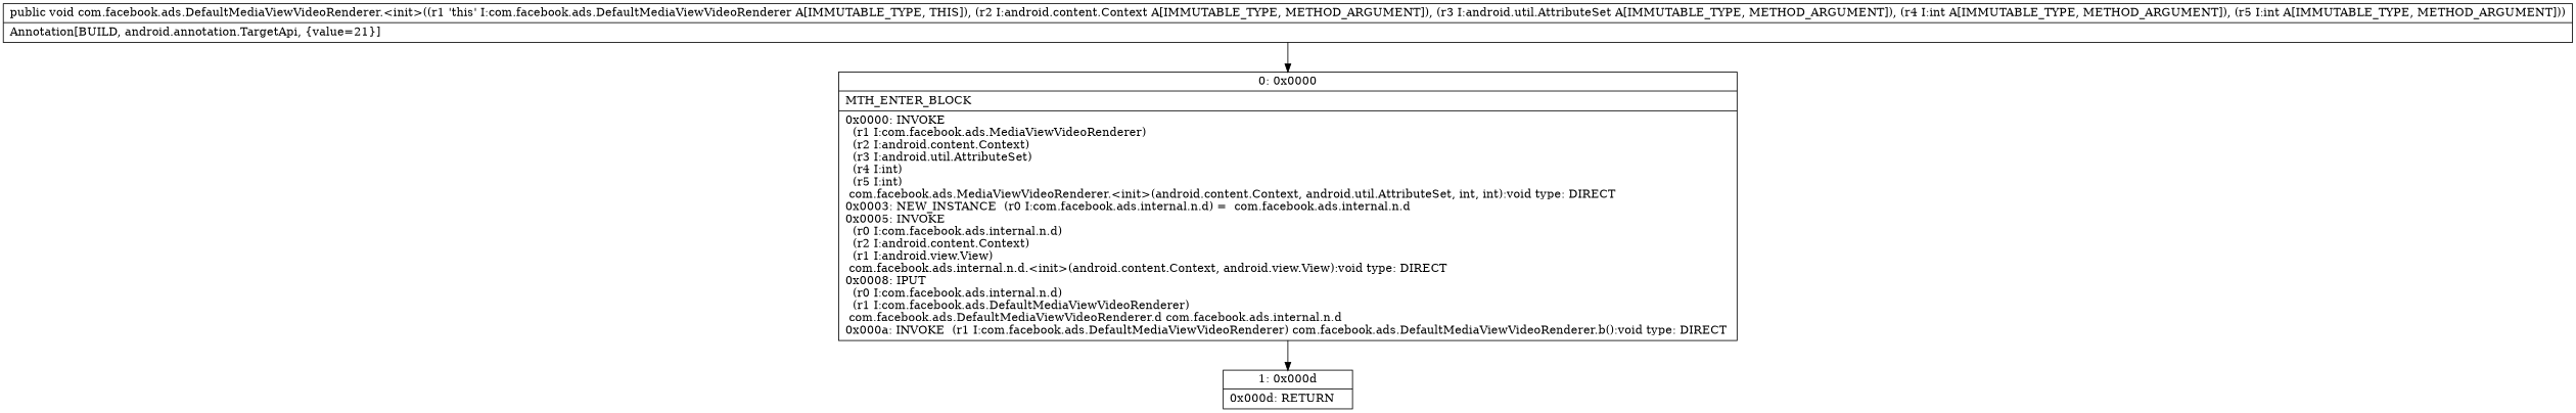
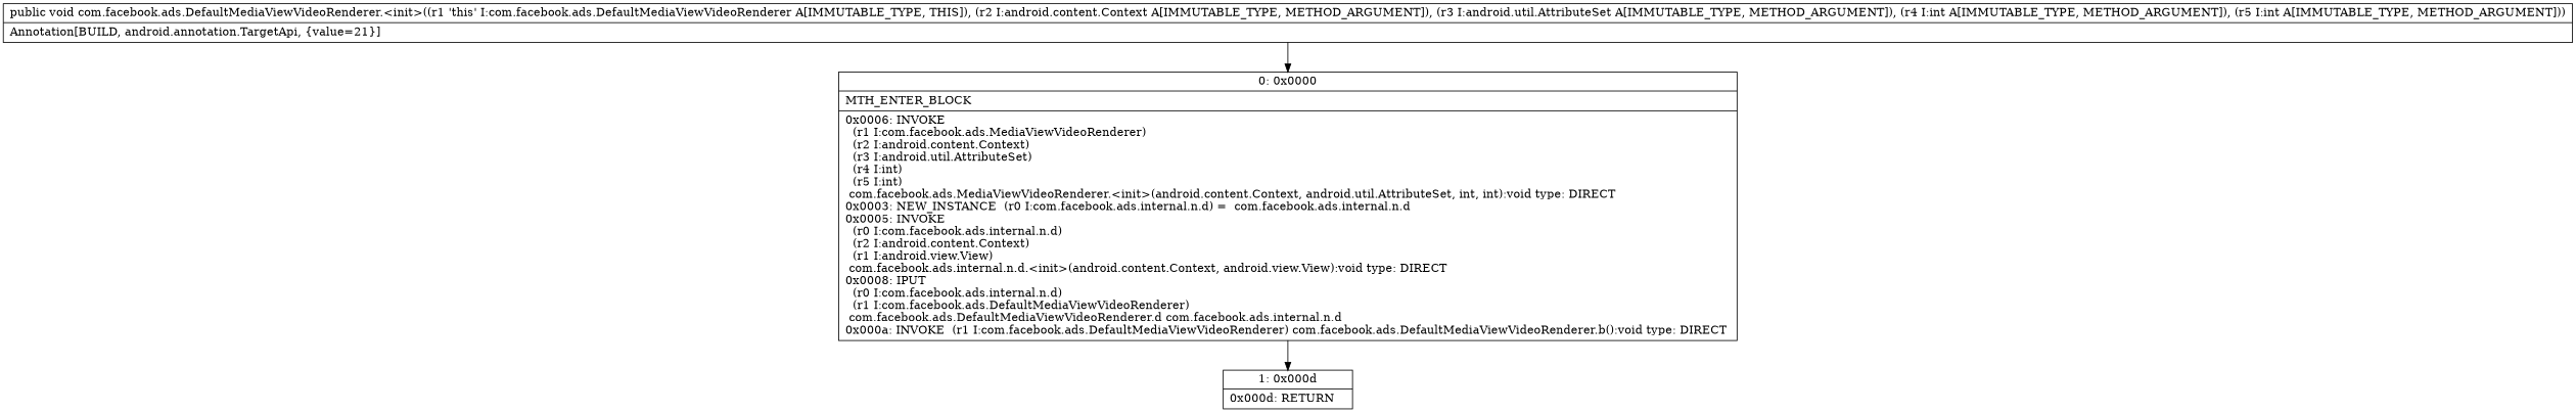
  digraph {
    node [shape=record]
-   n1 [label="{0\:\ 0x0000|MTH_ENTER_BLOCK\l|0x0000: INVOKE  \l  (r1 I:com.facebook.ads.MediaViewVideoRenderer)\l  (r2 I:android.content.Context)\l  (r3 I:android.util.AttributeSet)\l  (r4 I:int)\l  (r5 I:int)\l com.facebook.ads.MediaViewVideoRenderer.\<init\>(android.content.Context, android.util.AttributeSet, int, int):void type: DIRECT \l0x0003: NEW_INSTANCE  (r0 I:com.facebook.ads.internal.n.d) =  com.facebook.ads.internal.n.d \l0x0005: INVOKE  \l  (r0 I:com.facebook.ads.internal.n.d)\l  (r2 I:android.content.Context)\l  (r1 I:android.view.View)\l com.facebook.ads.internal.n.d.\<init\>(android.content.Context, android.view.View):void type: DIRECT \l0x0008: IPUT  \l  (r0 I:com.facebook.ads.internal.n.d)\l  (r1 I:com.facebook.ads.DefaultMediaViewVideoRenderer)\l com.facebook.ads.DefaultMediaViewVideoRenderer.d com.facebook.ads.internal.n.d \l0x000a: INVOKE  (r1 I:com.facebook.ads.DefaultMediaViewVideoRenderer) com.facebook.ads.DefaultMediaViewVideoRenderer.b():void type: DIRECT \l}"]
+   n1 [label="{0\:\ 0x0000|MTH_ENTER_BLOCK\l|0x0006: INVOKE  \l  (r1 I:com.facebook.ads.MediaViewVideoRenderer)\l  (r2 I:android.content.Context)\l  (r3 I:android.util.AttributeSet)\l  (r4 I:int)\l  (r5 I:int)\l com.facebook.ads.MediaViewVideoRenderer.\<init\>(android.content.Context, android.util.AttributeSet, int, int):void type: DIRECT \l0x0003: NEW_INSTANCE  (r0 I:com.facebook.ads.internal.n.d) =  com.facebook.ads.internal.n.d \l0x0005: INVOKE  \l  (r0 I:com.facebook.ads.internal.n.d)\l  (r2 I:android.content.Context)\l  (r1 I:android.view.View)\l com.facebook.ads.internal.n.d.\<init\>(android.content.Context, android.view.View):void type: DIRECT \l0x0008: IPUT  \l  (r0 I:com.facebook.ads.internal.n.d)\l  (r1 I:com.facebook.ads.DefaultMediaViewVideoRenderer)\l com.facebook.ads.DefaultMediaViewVideoRenderer.d com.facebook.ads.internal.n.d \l0x000a: INVOKE  (r1 I:com.facebook.ads.DefaultMediaViewVideoRenderer) com.facebook.ads.DefaultMediaViewVideoRenderer.b():void type: DIRECT \l}"]
    n2 [label="{1\:\ 0x000d|0x000d: RETURN   \l}"]
    n3 [label="{public void com.facebook.ads.DefaultMediaViewVideoRenderer.\<init\>((r1 'this' I:com.facebook.ads.DefaultMediaViewVideoRenderer A[IMMUTABLE_TYPE, THIS]), (r2 I:android.content.Context A[IMMUTABLE_TYPE, METHOD_ARGUMENT]), (r3 I:android.util.AttributeSet A[IMMUTABLE_TYPE, METHOD_ARGUMENT]), (r4 I:int A[IMMUTABLE_TYPE, METHOD_ARGUMENT]), (r5 I:int A[IMMUTABLE_TYPE, METHOD_ARGUMENT]))  | Annotation[BUILD, android.annotation.TargetApi, \{value=21\}]\l}"]
    n1 -> n2
    n3 -> n1
  }
